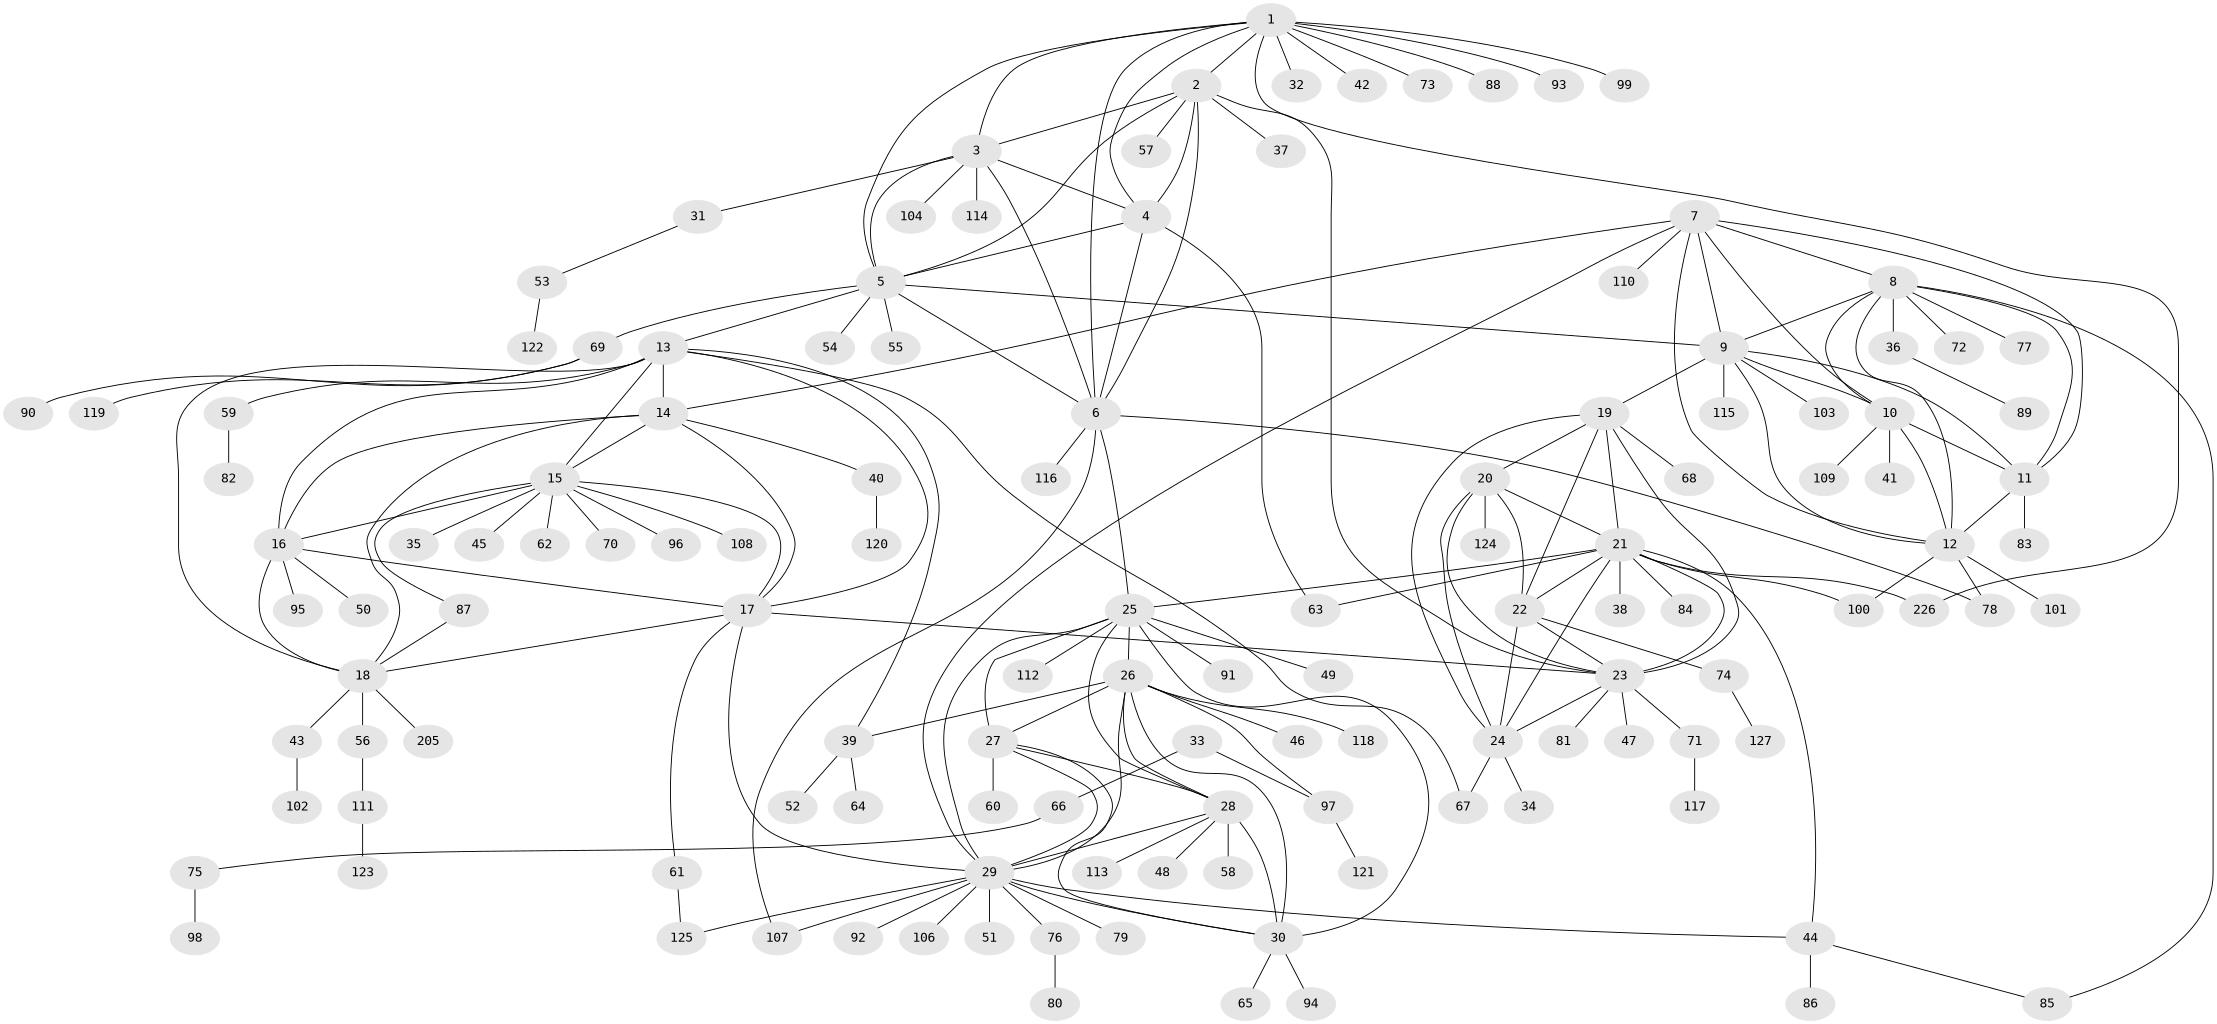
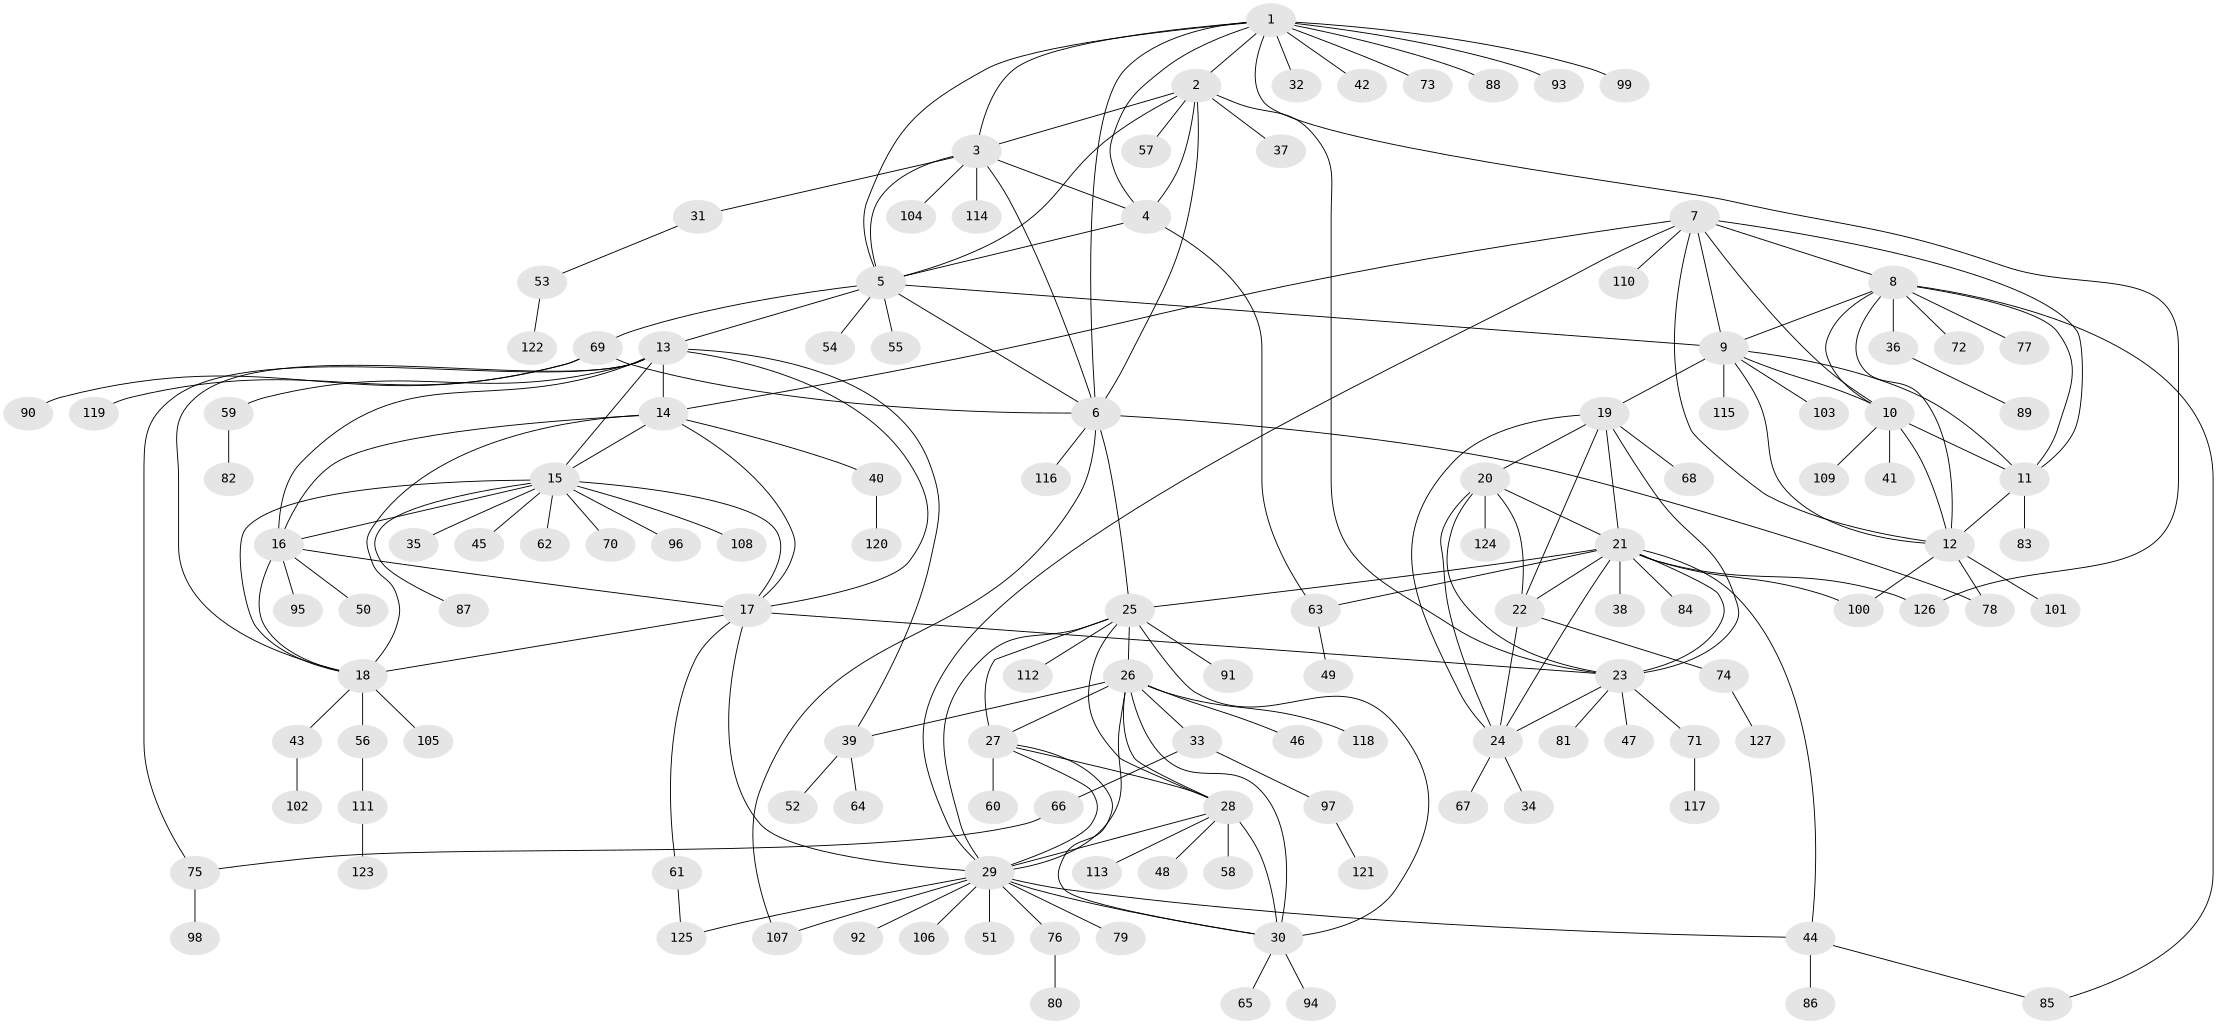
  graph {
    fontname="DejaVu Sans Mono"
    node [color=gray90 fontname="DejaVu Sans Mono" style=filled]
    edge [fontname="DejaVu Sans Mono"]
    1
    2
    3
    4
    5
    6
    32
    42
    73
    88
    93
    99
-   126 [label=226]
+   126
    23
    37
    57
    31
    104
    114
    63
    9
    13
    54
    55
    69
    25
    78
    107
    116
    24
    47
    71
    81
    53
    10
    11
    12
    19
    103
    115
    14
    15
    16
    17
    18
    39
    59
    67
    90
    119
    29
    26
    27
    28
    30
    49
    91
    112
    7
    8
    110
    36
    72
    77
    85
    41
    109
    83
    100
    101
    40
    44
    51
    76
    79
    92
    106
    125
    89
    20
    21
    22
    68
    35
    45
    62
    70
    87
    96
    108
    50
    95
    61
    43
    56
-   105 [label=205]
+   105
    52
    64
    82
    120
    102
    111
    124
    38
    84
    74
    34
    86
    127
    117
    33
    46
    118
    60
    48
    58
    113
    65
    94
    66
    97
    80
    122
    75
    121
    123
    98
    1 -- 2
    1 -- 3
    1 -- 4
    1 -- 5
    1 -- 6
    1 -- 32
    1 -- 42
    1 -- 73
    1 -- 88
    1 -- 93
    1 -- 99
    1 -- 126
    2 -- 3
    2 -- 4
    2 -- 5
    2 -- 6
    2 -- 23
    2 -- 37
    2 -- 57
    3 -- 4
    3 -- 5
    3 -- 6
    3 -- 31
    3 -- 104
    3 -- 114
    4 -- 5
-   4 -- 6
+   69 -- 6
    4 -- 63
    5 -- 6
    5 -- 9
    5 -- 13
    5 -- 54
    5 -- 55
    5 -- 69
    6 -- 25
    6 -- 78
    6 -- 107
    6 -- 116
    23 -- 24
    23 -- 47
    23 -- 71
    23 -- 81
    31 -- 53
    9 -- 10
    9 -- 11
    9 -- 12
    9 -- 19
    9 -- 103
    9 -- 115
    13 -- 14
    13 -- 15
    13 -- 16
    13 -- 17
    13 -- 18
    13 -- 39
    13 -- 59
-   13 -- 67
+   13 -- 75
    69 -- 90
    69 -- 119
    25 -- 29
    25 -- 26
    25 -- 27
    25 -- 28
    25 -- 30
-   25 -- 49
+   63 -- 49
    25 -- 91
    25 -- 112
    24 -- 67
    24 -- 34
    71 -- 117
    53 -- 122
    10 -- 11
    10 -- 12
    10 -- 41
    10 -- 109
    11 -- 12
    11 -- 83
    12 -- 78
    12 -- 100
    12 -- 101
    19 -- 23
    19 -- 24
    19 -- 20
    19 -- 21
    19 -- 22
    19 -- 68
    14 -- 15
    14 -- 16
    14 -- 17
    14 -- 18
    14 -- 40
    15 -- 16
    15 -- 17
-   87 -- 18
+   15 -- 18
    15 -- 35
    15 -- 45
    15 -- 62
    15 -- 70
    15 -- 87
    15 -- 96
    15 -- 108
    16 -- 17
    16 -- 18
    16 -- 50
    16 -- 95
    17 -- 23
    17 -- 18
    17 -- 29
    17 -- 61
    18 -- 43
    18 -- 56
    18 -- 105
    39 -- 52
    39 -- 64
    59 -- 82
    29 -- 107
    29 -- 30
    29 -- 44
    29 -- 51
    29 -- 76
    29 -- 79
    29 -- 92
    29 -- 106
    29 -- 125
    26 -- 39
    26 -- 29
    26 -- 27
    26 -- 28
    26 -- 30
-   26 -- 97
+   26 -- 33
    26 -- 46
    26 -- 118
    27 -- 29
    27 -- 28
    27 -- 30
    27 -- 60
    28 -- 29
    28 -- 30
    28 -- 48
    28 -- 58
    28 -- 113
    30 -- 65
    30 -- 94
    7 -- 9
    7 -- 10
    7 -- 11
    7 -- 12
    7 -- 14
    7 -- 29
    7 -- 8
    7 -- 110
    8 -- 9
    8 -- 10
    8 -- 11
    8 -- 12
    8 -- 36
    8 -- 72
    8 -- 77
    8 -- 85
    36 -- 89
    40 -- 120
    44 -- 85
    44 -- 86
    76 -- 80
    20 -- 23
    20 -- 24
    20 -- 21
    20 -- 22
    20 -- 124
    21 -- 126
    21 -- 23
    21 -- 63
    21 -- 25
    21 -- 24
    21 -- 100
    21 -- 44
    21 -- 22
    21 -- 38
    21 -- 84
-   22 -- 23
    22 -- 24
    22 -- 74
    61 -- 125
    43 -- 102
    56 -- 111
    111 -- 123
    74 -- 127
    33 -- 66
    33 -- 97
    66 -- 75
    97 -- 121
    75 -- 98
  }
